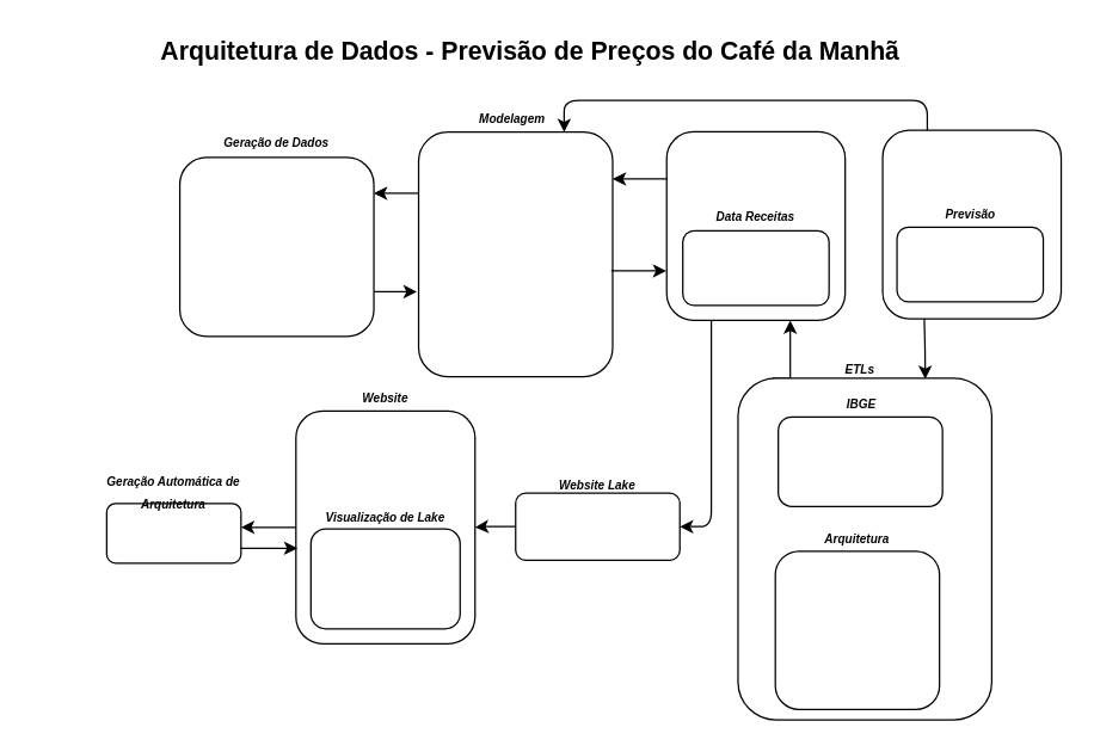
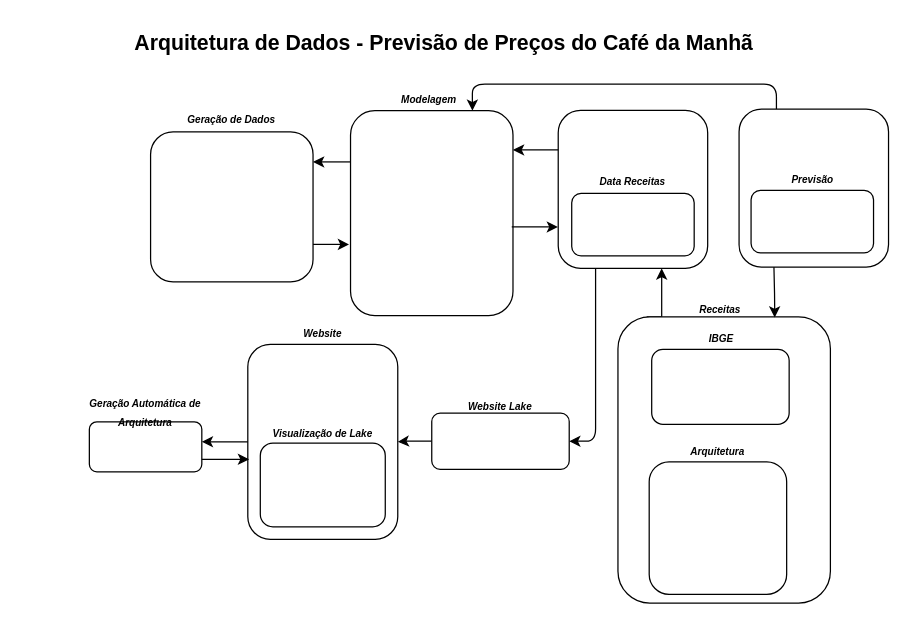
  <mxCell id="0" />
  <mxCell id="1" parent="0" />
  <mxCell id="2" style="edgeStyle=orthogonalEdgeStyle;rounded=0;orthogonalLoop=1;jettySize=auto;html=1;exitX=0;exitY=0;exitDx=0;exitDy=0;entryX=0.5;entryY=1;entryDx=0;entryDy=0;" parent="1" edge="1"><mxGeometry relative="1" as="geometry"><mxPoint x="517" y="253" as="sourcePoint" /><mxPoint x="529" y="214.18" as="targetPoint" /><Array as="points"><mxPoint x="529" y="253" /></Array></mxGeometry></mxCell>
  <mxCell id="3" value="" style="rounded=1;whiteSpace=wrap;html=1;" parent="1" vertex="1"><mxGeometry x="494" y="253" width="170" height="229" as="geometry" /></mxCell>
  <mxCell id="4" value="" style="rounded=1;whiteSpace=wrap;html=1;" parent="1" vertex="1"><mxGeometry x="519" y="369" width="110" height="106" as="geometry" /></mxCell>
  <mxCell id="5" style="edgeStyle=orthogonalEdgeStyle;rounded=0;orthogonalLoop=1;jettySize=auto;html=1;exitX=0;exitY=0.75;exitDx=0;exitDy=0;" parent="1" source="7" edge="1"><mxGeometry relative="1" as="geometry"><mxPoint x="446.111" y="182.722" as="targetPoint" /></mxGeometry></mxCell>
  <mxCell id="6" style="edgeStyle=orthogonalEdgeStyle;rounded=1;orthogonalLoop=1;jettySize=auto;html=1;exitX=0.25;exitY=1;exitDx=0;exitDy=0;curved=0;entryX=1;entryY=0.5;entryDx=0;entryDy=0;" parent="1" source="7" target="57" edge="1"><mxGeometry relative="1" as="geometry"><mxPoint x="476" y="367" as="targetPoint" /></mxGeometry></mxCell>
  <mxCell id="7" value="" style="rounded=1;whiteSpace=wrap;html=1;" parent="1" vertex="1"><mxGeometry x="446.2" y="87.82" width="119.6" height="126.36" as="geometry" /></mxCell>
  <mxCell id="8" value="" style="rounded=1;whiteSpace=wrap;html=1;" parent="1" vertex="1"><mxGeometry x="521" y="279" width="110" height="60" as="geometry" /></mxCell>
  <mxCell id="9" style="edgeStyle=orthogonalEdgeStyle;rounded=1;orthogonalLoop=1;jettySize=auto;html=1;exitX=0.25;exitY=0;exitDx=0;exitDy=0;entryX=0.75;entryY=0;entryDx=0;entryDy=0;curved=0;" parent="1" source="11" target="28" edge="1"><mxGeometry relative="1" as="geometry" /></mxCell>
  <mxCell id="10" style="edgeStyle=orthogonalEdgeStyle;rounded=0;orthogonalLoop=1;jettySize=auto;html=1;exitX=0.25;exitY=1;exitDx=0;exitDy=0;entryX=1;entryY=0.75;entryDx=0;entryDy=0;" parent="1" edge="1"><mxGeometry relative="1" as="geometry"><mxPoint x="618.82" y="213.18" as="sourcePoint" /><mxPoint x="619.46" y="253.5" as="targetPoint" /></mxGeometry></mxCell>
  <mxCell id="11" value="" style="rounded=1;whiteSpace=wrap;html=1;" parent="1" vertex="1"><mxGeometry x="590.92" y="86.82" width="119.6" height="126.36" as="geometry" /></mxCell>
  <mxCell id="12" value="" style="rounded=1;whiteSpace=wrap;html=1;" parent="1" vertex="1"><mxGeometry x="457" y="154.18" width="98" height="50" as="geometry" /></mxCell>
  <mxCell id="13" value="" style="shape=image;verticalLabelPosition=bottom;labelBackgroundColor=default;verticalAlign=top;aspect=fixed;imageAspect=0;image=https://furushima.com.br/wp-content/uploads/2025/03/MySQL-Logo.png;fontStyle=1" parent="1" vertex="1"><mxGeometry x="474" y="159.18" width="64" height="40" as="geometry" /></mxCell>
  <mxCell id="14" value="&lt;i&gt;&lt;font style=&quot;font-size: 8px;&quot;&gt;Data Receitas&lt;/font&gt;&lt;/i&gt;" style="text;html=1;align=center;verticalAlign=middle;whiteSpace=wrap;rounded=0;fontStyle=1" parent="1" vertex="1"><mxGeometry x="461" y="129.18" width="90" height="30" as="geometry" /></mxCell>
  <mxCell id="15" value="" style="rounded=1;whiteSpace=wrap;html=1;" parent="1" vertex="1"><mxGeometry x="600.52" y="151.82" width="98" height="50" as="geometry" /></mxCell>
  <mxCell id="16" value="&lt;i&gt;&lt;font style=&quot;font-size: 8px;&quot;&gt;Previsão&lt;/font&gt;&lt;/i&gt;" style="text;html=1;align=center;verticalAlign=middle;whiteSpace=wrap;rounded=0;fontStyle=1" parent="1" vertex="1"><mxGeometry x="604.52" y="126.82" width="90" height="30" as="geometry" /></mxCell>
  <mxCell id="17" value="" style="shape=image;verticalLabelPosition=bottom;labelBackgroundColor=default;verticalAlign=top;aspect=fixed;imageAspect=0;image=https://upload.wikimedia.org/wikipedia/commons/d/de/AirflowLogo.png;" parent="1" vertex="1"><mxGeometry x="610.73" y="161.82" width="77.58" height="30" as="geometry" /></mxCell>
  <mxCell id="18" value="" style="shape=image;verticalLabelPosition=bottom;labelBackgroundColor=default;verticalAlign=top;aspect=fixed;imageAspect=0;image=https://miro.medium.com/v2/resize:fit:1023/1*du7p50wS_fIsaC_lR18qsg.png;" parent="1" vertex="1"><mxGeometry x="467.82" y="99.27" width="76.37" height="27.55" as="geometry" /></mxCell>
  <mxCell id="19" value="" style="shape=image;verticalLabelPosition=bottom;labelBackgroundColor=default;verticalAlign=top;aspect=fixed;imageAspect=0;image=https://res.cloudinary.com/damien1/w_600,c_scale,f_auto,q_auto,dpr_3.0/blog/selenium_logo.png;" parent="1" vertex="1"><mxGeometry x="523.43" y="376" width="99" height="37.71" as="geometry" /></mxCell>
  <mxCell id="20" value="" style="shape=image;verticalLabelPosition=bottom;labelBackgroundColor=default;verticalAlign=top;aspect=fixed;imageAspect=0;image=https://datascientest.com/en/files/2024/01/beautiful-soup.png;" parent="1" vertex="1"><mxGeometry x="520.43" y="404.65" width="106" height="45.41" as="geometry" /></mxCell>
  <mxCell id="21" value="" style="shape=image;verticalLabelPosition=bottom;labelBackgroundColor=default;verticalAlign=top;aspect=fixed;imageAspect=0;image=https://www.nexus.neoedu.com.br/img/blog/posts/banner-sidra_5cd03d165832e8_47257682.png;" parent="1" vertex="1"><mxGeometry x="531" y="289" width="90.93" height="40" as="geometry" /></mxCell>
  <mxCell id="22" value="" style="shape=image;verticalLabelPosition=bottom;labelBackgroundColor=default;verticalAlign=top;aspect=fixed;imageAspect=0;image=https://upload.wikimedia.org/wikipedia/commons/thumb/2/2d/Uber_Eats_2018_logo.svg/2560px-Uber_Eats_2018_logo.svg.png;" parent="1" vertex="1"><mxGeometry x="524.43" y="446.22" width="101" height="16.67" as="geometry" /></mxCell>
  <mxCell id="23" value="" style="shape=image;verticalLabelPosition=bottom;labelBackgroundColor=default;verticalAlign=top;aspect=fixed;imageAspect=0;image=https://miro.medium.com/v2/resize:fit:336/0*rmv6pZTW2hfP2XYd.png;" parent="1" vertex="1"><mxGeometry x="663.69" y="86.82" width="46.83" height="40" as="geometry" /></mxCell>
  <mxCell id="24" value="&lt;i&gt;&lt;font style=&quot;font-size: 8px;&quot;&gt;IBGE&lt;/font&gt;&lt;/i&gt;" style="text;html=1;align=center;verticalAlign=middle;whiteSpace=wrap;rounded=0;fontStyle=1" parent="1" vertex="1"><mxGeometry x="531.93" y="255" width="90" height="30" as="geometry" /></mxCell>
  <mxCell id="25" value="&lt;i&gt;&lt;font style=&quot;font-size: 8px;&quot;&gt;Arquitetura&lt;/font&gt;&lt;/i&gt;" style="text;html=1;align=center;verticalAlign=middle;whiteSpace=wrap;rounded=0;fontStyle=1" parent="1" vertex="1"><mxGeometry x="529.46" y="345" width="90" height="30" as="geometry" /></mxCell>
- <mxCell id="26" value="&lt;i&gt;&lt;font style=&quot;font-size: 8px;&quot;&gt;ETLs&lt;/font&gt;&lt;/i&gt;" style="text;html=1;align=center;verticalAlign=middle;whiteSpace=wrap;rounded=0;fontStyle=1" parent="1" vertex="1"><mxGeometry x="531.46" y="231" width="90" height="30" as="geometry" /></mxCell>
+ <mxCell id="26" value="&lt;i&gt;&lt;font style=&quot;font-size: 8px;&quot;&gt;Receitas&lt;/font&gt;&lt;/i&gt;" style="text;html=1;align=center;verticalAlign=middle;whiteSpace=wrap;rounded=0;fontStyle=1" parent="1" vertex="1"><mxGeometry x="531.46" y="231" width="90" height="30" as="geometry" /></mxCell>
  <mxCell id="27" value="" style="group" parent="1" vertex="1" connectable="0"><mxGeometry x="280" y="63" width="130" height="188" as="geometry" /></mxCell>
  <mxCell id="28" value="" style="rounded=1;whiteSpace=wrap;html=1;" parent="27" vertex="1"><mxGeometry y="25" width="130" height="164" as="geometry" /></mxCell>
  <mxCell id="29" value="" style="shape=image;verticalLabelPosition=bottom;labelBackgroundColor=default;verticalAlign=top;aspect=fixed;imageAspect=0;image=https://thirdeyedata.ai/wp-content/uploads/2022/06/fbProphet.jpg;" parent="27" vertex="1"><mxGeometry x="10.74" y="88" width="108.53" height="67" as="geometry" /></mxCell>
  <mxCell id="30" value="" style="shape=image;verticalLabelPosition=bottom;labelBackgroundColor=default;verticalAlign=top;aspect=fixed;imageAspect=0;image=https://cdn.analyticsvidhya.com/wp-content/uploads/2021/06/53732gaa.jpeg;" parent="27" vertex="1"><mxGeometry x="6.34" y="36" width="117.33" height="66" as="geometry" /></mxCell>
  <mxCell id="31" value="" style="shape=image;verticalLabelPosition=bottom;labelBackgroundColor=default;verticalAlign=top;aspect=fixed;imageAspect=0;image=https://upload.wikimedia.org/wikipedia/commons/thumb/0/05/Scikit_learn_logo_small.svg/1200px-Scikit_learn_logo_small.svg.png;" parent="27" vertex="1"><mxGeometry x="20" y="132" width="85.19" height="46" as="geometry" /></mxCell>
  <mxCell id="32" value="&lt;i&gt;&lt;font style=&quot;font-size: 8px;&quot;&gt;Modelagem&lt;/font&gt;&lt;/i&gt;" style="text;html=1;align=center;verticalAlign=middle;whiteSpace=wrap;rounded=0;fontStyle=1" parent="27" vertex="1"><mxGeometry x="17.59" width="90" height="30" as="geometry" /></mxCell>
  <mxCell id="33" style="edgeStyle=orthogonalEdgeStyle;rounded=0;orthogonalLoop=1;jettySize=auto;html=1;exitX=0;exitY=0.25;exitDx=0;exitDy=0;entryX=1;entryY=0.191;entryDx=0;entryDy=0;entryPerimeter=0;" parent="1" edge="1"><mxGeometry relative="1" as="geometry"><mxPoint x="446.2" y="119.41" as="sourcePoint" /><mxPoint x="410" y="119.324" as="targetPoint" /></mxGeometry></mxCell>
  <mxCell id="34" style="edgeStyle=orthogonalEdgeStyle;rounded=0;orthogonalLoop=1;jettySize=auto;html=1;exitX=1;exitY=0.5;exitDx=0;exitDy=0;entryX=0.007;entryY=0.653;entryDx=0;entryDy=0;entryPerimeter=0;" parent="1" edge="1"><mxGeometry relative="1" as="geometry"><mxPoint x="409" y="181" as="sourcePoint" /><mxPoint x="446.037" y="181.333" as="targetPoint" /></mxGeometry></mxCell>
  <mxCell id="35" value="" style="group" parent="1" vertex="1" connectable="0"><mxGeometry x="120" width="130" height="150" as="geometry" y="75" /></mxCell>
  <mxCell id="36" value="" style="rounded=1;whiteSpace=wrap;html=1;" parent="35" vertex="1"><mxGeometry y="30" width="130" height="120" as="geometry" /></mxCell>
  <mxCell id="37" value="" style="shape=image;verticalLabelPosition=bottom;labelBackgroundColor=default;verticalAlign=top;aspect=fixed;imageAspect=0;image=https://4008838.fs1.hubspotusercontent-na1.net/hubfs/4008838/pandas-logo.png;" parent="35" vertex="1"><mxGeometry x="11.33" width="105.86" height="116.54" as="geometry" /></mxCell>
  <mxCell id="38" value="" style="shape=image;verticalLabelPosition=bottom;labelBackgroundColor=default;verticalAlign=top;aspect=fixed;imageAspect=0;image=https://neuraspike.com/wp-content/uploads/2020/11/thumbnail_numpy_tutorial_logo-neuraspike.png.png;" parent="35" vertex="1"><mxGeometry x="26.26" y="73.65" width="76" height="76" as="geometry" /></mxCell>
  <mxCell id="39" value="&lt;i&gt;&lt;font style=&quot;font-size: 8px;&quot;&gt;Geração de Dados&lt;/font&gt;&lt;/i&gt;" style="text;html=1;align=center;verticalAlign=middle;whiteSpace=wrap;rounded=0;fontStyle=1" parent="35" vertex="1"><mxGeometry x="20" y="4" width="90" height="30" as="geometry" /></mxCell>
  <mxCell id="40" style="edgeStyle=orthogonalEdgeStyle;rounded=0;orthogonalLoop=1;jettySize=auto;html=1;exitX=0;exitY=0.25;exitDx=0;exitDy=0;entryX=1;entryY=0.202;entryDx=0;entryDy=0;entryPerimeter=0;" parent="1" source="28" target="36" edge="1"><mxGeometry relative="1" as="geometry" /></mxCell>
  <mxCell id="41" style="edgeStyle=orthogonalEdgeStyle;rounded=0;orthogonalLoop=1;jettySize=auto;html=1;exitX=1;exitY=0.75;exitDx=0;exitDy=0;entryX=-0.009;entryY=0.658;entryDx=0;entryDy=0;entryPerimeter=0;" parent="1" source="36" target="28" edge="1"><mxGeometry relative="1" as="geometry" /></mxCell>
  <mxCell id="42" value="" style="group" parent="1" vertex="1" connectable="0"><mxGeometry x="20" y="325" width="303.8" height="126" as="geometry" /></mxCell>
  <mxCell id="43" value="" style="rounded=1;whiteSpace=wrap;html=1;" parent="42" vertex="1"><mxGeometry x="51" y="12" width="90" height="40" as="geometry" /></mxCell>
  <mxCell id="44" value="" style="shape=image;verticalLabelPosition=bottom;labelBackgroundColor=default;verticalAlign=top;aspect=fixed;imageAspect=0;image=https://upload.wikimedia.org/wikipedia/commons/thumb/8/8a/Google_Gemini_logo.svg/2560px-Google_Gemini_logo.svg.png;" parent="42" vertex="1"><mxGeometry x="60.79" y="19" width="70.43" height="26" as="geometry" /></mxCell>
  <mxCell id="45" value="" style="rounded=1;whiteSpace=wrap;html=1;" parent="42" vertex="1"><mxGeometry x="177.8" y="-50" width="120" height="156" as="geometry" /></mxCell>
  <mxCell id="46" value="" style="shape=image;verticalLabelPosition=bottom;labelBackgroundColor=default;verticalAlign=top;aspect=fixed;imageAspect=0;image=https://images.datacamp.com/image/upload/v1640050215/image27_frqkzv.png;" parent="42" vertex="1"><mxGeometry x="186.52" y="-53.25" width="101.28" height="59.25" as="geometry" /></mxCell>
  <mxCell id="47" value="" style="group" parent="42" vertex="1" connectable="0"><mxGeometry x="174" y="6" width="126.33" height="96" as="geometry" /></mxCell>
  <mxCell id="48" value="" style="rounded=1;whiteSpace=wrap;html=1;" parent="47" vertex="1"><mxGeometry x="13.8" y="23" width="100" height="67" as="geometry" /></mxCell>
  <mxCell id="49" value="&lt;i&gt;&lt;font style=&quot;font-size: 8px;&quot;&gt;Visualização de Lake&lt;/font&gt;&lt;/i&gt;" style="text;html=1;align=center;verticalAlign=middle;whiteSpace=wrap;rounded=0;fontStyle=1" parent="47" vertex="1"><mxGeometry x="18.8" width="90" height="30" as="geometry" /></mxCell>
  <mxCell id="50" value="" style="shape=image;verticalLabelPosition=bottom;labelBackgroundColor=default;verticalAlign=top;aspect=fixed;imageAspect=0;image=https://miro.medium.com/v2/resize:fit:805/0*lheOLngZH18XLnoq.jpg;" parent="47" vertex="1"><mxGeometry x="20.65" y="23.83" width="85.03" height="40.35" as="geometry" /></mxCell>
  <mxCell id="51" value="" style="shape=image;verticalLabelPosition=bottom;labelBackgroundColor=default;verticalAlign=top;aspect=fixed;imageAspect=0;image=https://upload.wikimedia.org/wikipedia/commons/8/8a/Plotly-logo.png;" parent="47" vertex="1"><mxGeometry y="44.78" width="126.33" height="42.11" as="geometry" /></mxCell>
  <mxCell id="52" style="edgeStyle=orthogonalEdgeStyle;rounded=0;orthogonalLoop=1;jettySize=auto;html=1;exitX=1;exitY=0.75;exitDx=0;exitDy=0;entryX=0.008;entryY=0.588;entryDx=0;entryDy=0;entryPerimeter=0;" parent="42" source="43" target="45" edge="1"><mxGeometry relative="1" as="geometry" /></mxCell>
  <mxCell id="53" style="edgeStyle=orthogonalEdgeStyle;rounded=0;orthogonalLoop=1;jettySize=auto;html=1;exitX=0;exitY=0.5;exitDx=0;exitDy=0;" parent="42" source="45" edge="1" target="43"><mxGeometry relative="1" as="geometry"><mxPoint x="124" y="27" as="targetPoint" /><Array as="points"><mxPoint x="114" y="28" /><mxPoint x="114" y="28" /></Array></mxGeometry></mxCell>
  <mxCell id="54" value="&lt;i&gt;&lt;font style=&quot;font-size: 8px;&quot;&gt;Website&lt;/font&gt;&lt;/i&gt;" style="text;html=1;align=center;verticalAlign=middle;whiteSpace=wrap;rounded=0;fontStyle=1" parent="42" vertex="1"><mxGeometry x="192.8" y="-74" width="90" height="30" as="geometry" /></mxCell>
  <mxCell id="55" value="&lt;b&gt;&lt;font style=&quot;font-size: 17px;&quot;&gt;Arquitetura de Dados - Previsão de Preços do Café da Manhã&lt;/font&gt;&lt;/b&gt;" style="text;html=1;align=center;verticalAlign=middle;whiteSpace=wrap;rounded=0;" parent="1" vertex="1"><mxGeometry x="75" y="20" width="560" height="30" as="geometry" /></mxCell>
  <mxCell id="56" style="edgeStyle=orthogonalEdgeStyle;rounded=0;orthogonalLoop=1;jettySize=auto;html=1;exitX=0;exitY=0.5;exitDx=0;exitDy=0;" edge="1" parent="1" source="57" target="45"><mxGeometry relative="1" as="geometry" /></mxCell>
  <mxCell id="57" value="" style="rounded=1;whiteSpace=wrap;html=1;" vertex="1" parent="1"><mxGeometry x="345" y="330" width="110" height="45" as="geometry" /></mxCell>
  <mxCell id="58" value="" style="shape=image;verticalLabelPosition=bottom;labelBackgroundColor=default;verticalAlign=top;aspect=fixed;imageAspect=0;image=https://1000logos.net/wp-content/uploads/2020/05/Logo-Google-Cloud.png;" vertex="1" parent="1"><mxGeometry x="346.97" y="319.35" width="106.06" height="66.29" as="geometry" /></mxCell>
  <mxCell id="59" value="&lt;i&gt;&lt;font style=&quot;font-size: 8px;&quot;&gt;Website Lake&lt;/font&gt;&lt;/i&gt;" style="text;html=1;align=center;verticalAlign=middle;whiteSpace=wrap;rounded=0;fontStyle=1" vertex="1" parent="1"><mxGeometry x="355" y="309" width="90" height="30" as="geometry" /></mxCell>
  <mxCell id="60" value="&lt;i&gt;&lt;font style=&quot;font-size: 8px;&quot;&gt;Geração Automática de Arquitetura&lt;/font&gt;&lt;/i&gt;" style="text;html=1;align=center;verticalAlign=middle;whiteSpace=wrap;rounded=0;fontStyle=1" parent="1" vertex="1"><mxGeometry x="51" y="314" width="130" height="30" as="geometry" /></mxCell>
